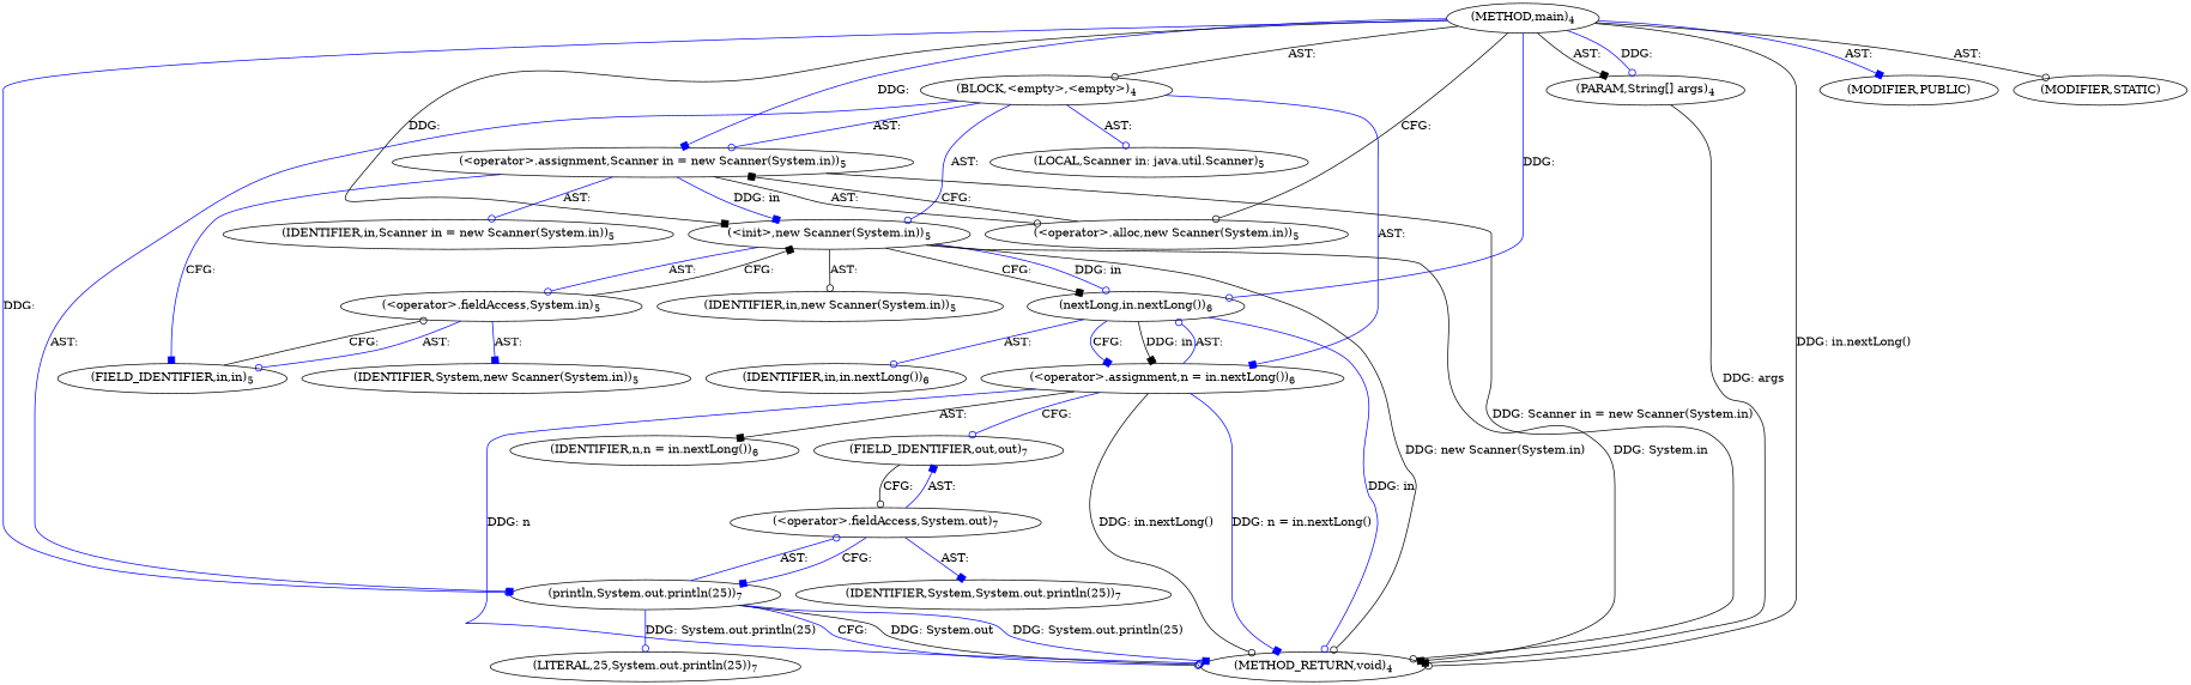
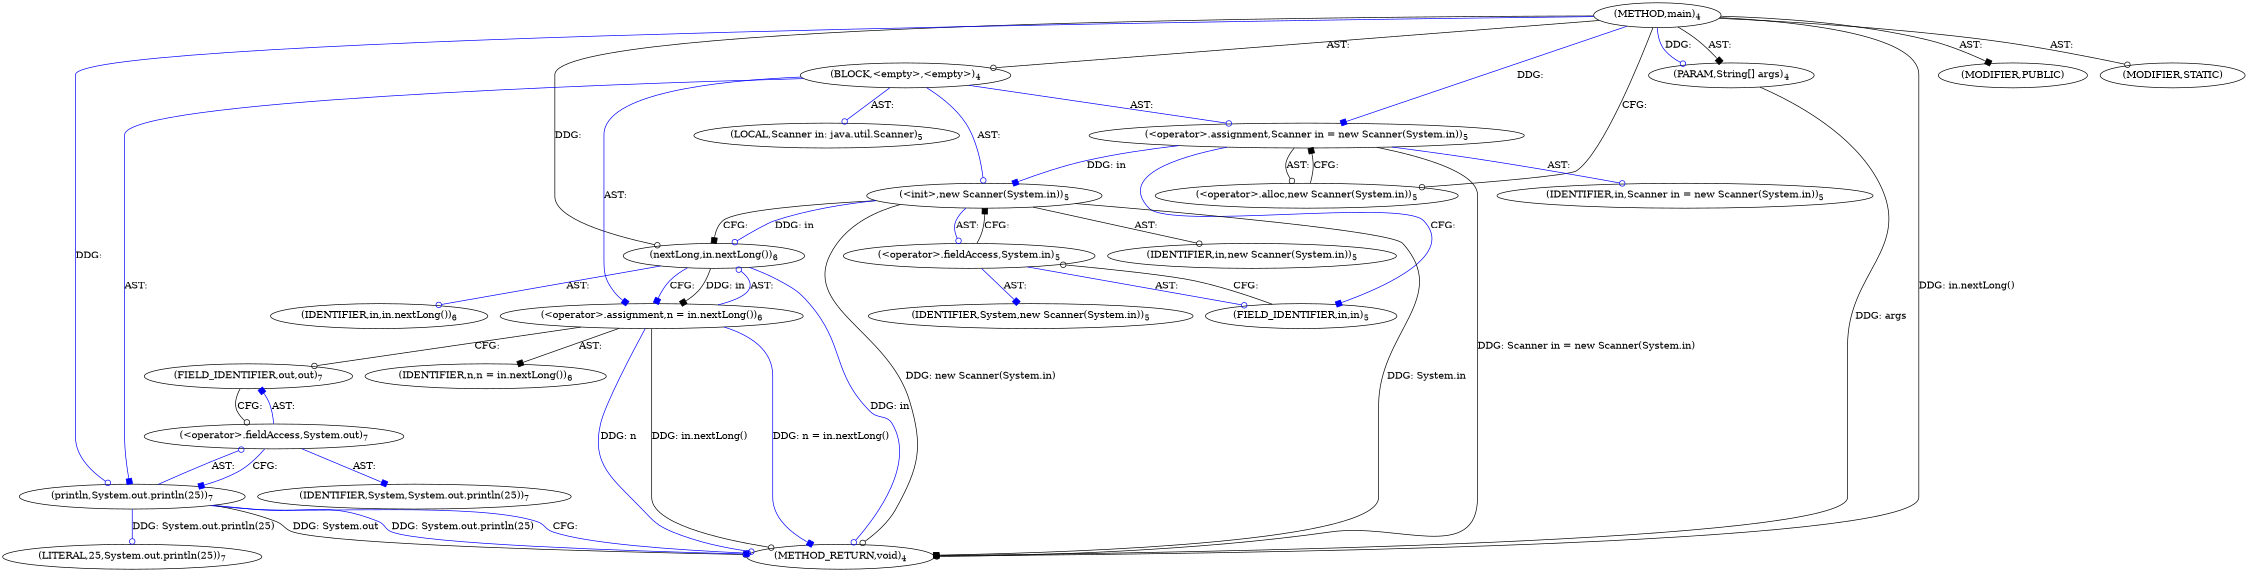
  digraph {
    edge [arrowhead=odot color=blue]
    n1 [label=<(METHOD,main)<SUB>4</SUB>>]
    n2 [label=<(PARAM,String[] args)<SUB>4</SUB>>]
    n3 [label=<(BLOCK,&lt;empty&gt;,&lt;empty&gt;)<SUB>4</SUB>>]
    n4 [label=<(&lt;operator&gt;.assignment,Scanner in = new Scanner(System.in))<SUB>5</SUB>>]
    n5 [label=<(&lt;operator&gt;.alloc,new Scanner(System.in))<SUB>5</SUB>>]
    n6 [label=<(&lt;init&gt;,new Scanner(System.in))<SUB>5</SUB>>]
    n7 [label=<(nextLong,in.nextLong())<SUB>6</SUB>>]
    n8 [label=<(println,System.out.println(25))<SUB>7</SUB>>]
    n9 [label=<(MODIFIER,PUBLIC)>]
    n10 [label=<(MODIFIER,STATIC)>]
    n11 [label=<(METHOD_RETURN,void)<SUB>4</SUB>>]
    n12 [label=<(LOCAL,Scanner in: java.util.Scanner)<SUB>5</SUB>>]
    n13 [label=<(&lt;operator&gt;.assignment,n = in.nextLong())<SUB>6</SUB>>]
    n14 [label=<(IDENTIFIER,in,Scanner in = new Scanner(System.in))<SUB>5</SUB>>]
    n15 [label=<(FIELD_IDENTIFIER,in,in)<SUB>5</SUB>>]
    n16 [label=<(IDENTIFIER,in,new Scanner(System.in))<SUB>5</SUB>>]
    n17 [label=<(&lt;operator&gt;.fieldAccess,System.in)<SUB>5</SUB>>]
    n18 [label=<(IDENTIFIER,in,in.nextLong())<SUB>6</SUB>>]
    n19 [label=<(&lt;operator&gt;.fieldAccess,System.out)<SUB>7</SUB>>]
    n20 [label=<(LITERAL,25,System.out.println(25))<SUB>7</SUB>>]
    n21 [label=<(IDENTIFIER,n,n = in.nextLong())<SUB>6</SUB>>]
    n22 [label=<(FIELD_IDENTIFIER,out,out)<SUB>7</SUB>>]
    n23 [label=<(IDENTIFIER,System,new Scanner(System.in))<SUB>5</SUB>>]
    n24 [label=<(IDENTIFIER,System,System.out.println(25))<SUB>7</SUB>>]
    n1 -> n2 [arrowhead=box color=black label="AST: "]
    n1 -> n2 [label="DDG: "]
    n1 -> n3 [color=black label="AST: "]
    n1 -> n4 [arrowhead=box label="DDG: "]
    n1 -> n5 [color=black label="CFG: "]
-   n1 -> n6 [arrowhead=box color=black label="DDG: "]
-   n1 -> n7 [label="DDG: "]
+   n1 -> n7 [color=black label="DDG: "]
    n1 -> n8 [label="DDG: "]
-   n1 -> n9 [arrowhead=box label="AST: "]
+   n1 -> n9 [arrowhead=box color=black label="AST: "]
    n1 -> n10 [color=black label="AST: "]
    n1 -> n11 [color=black label="DDG: in.nextLong()"]
    n2 -> n11 [arrowhead=box color=black label="DDG: args"]
    n3 -> n4 [label="AST: "]
    n3 -> n6 [label="AST: "]
    n3 -> n8 [arrowhead=box label="AST: "]
    n3 -> n12 [label="AST: "]
    n3 -> n13 [arrowhead=box label="AST: "]
    n4 -> n5 [color=black label="AST: "]
    n4 -> n6 [arrowhead=box label="DDG: in"]
    n4 -> n11 [color=black label="DDG: Scanner in = new Scanner(System.in)"]
    n4 -> n14 [label="AST: "]
    n4 -> n15 [arrowhead=box label="CFG: "]
    n5 -> n4 [arrowhead=box color=black label="CFG: "]
    n6 -> n7 [arrowhead=box color=black label="CFG: "]
    n6 -> n7 [label="DDG: in"]
    n6 -> n11 [arrowhead=box color=black label="DDG: System.in"]
    n6 -> n11 [color=black label="DDG: new Scanner(System.in)"]
    n6 -> n16 [color=black label="AST: "]
    n6 -> n17 [label="AST: "]
    n7 -> n11 [label="DDG: in"]
    n7 -> n13 [arrowhead=box label="CFG: "]
    n7 -> n13 [arrowhead=box color=black label="DDG: in"]
    n7 -> n18 [label="AST: "]
    n8 -> n11 [label="CFG: "]
    n8 -> n11 [color=black label="DDG: System.out"]
    n8 -> n11 [arrowhead=box label="DDG: System.out.println(25)"]
    n8 -> n19 [label="AST: "]
    n8 -> n20 [label="DDG: System.out.println(25)"]
    n13 -> n7 [label="AST: "]
    n13 -> n11 [color=black label="DDG: in.nextLong()"]
    n13 -> n11 [arrowhead=box label="DDG: n = in.nextLong()"]
    n13 -> n11 [label="DDG: n"]
    n13 -> n21 [arrowhead=box color=black label="AST: "]
-   n13 -> n22 [label="CFG: "]
+   n13 -> n22 [color=black label="CFG: "]
    n15 -> n17 [color=black label="CFG: "]
    n17 -> n6 [arrowhead=box color=black label="CFG: "]
    n17 -> n15 [label="AST: "]
    n17 -> n23 [arrowhead=box label="AST: "]
    n19 -> n8 [arrowhead=box label="CFG: "]
    n19 -> n22 [arrowhead=box label="AST: "]
    n19 -> n24 [arrowhead=box label="AST: "]
    n22 -> n19 [color=black label="CFG: "]
  }
